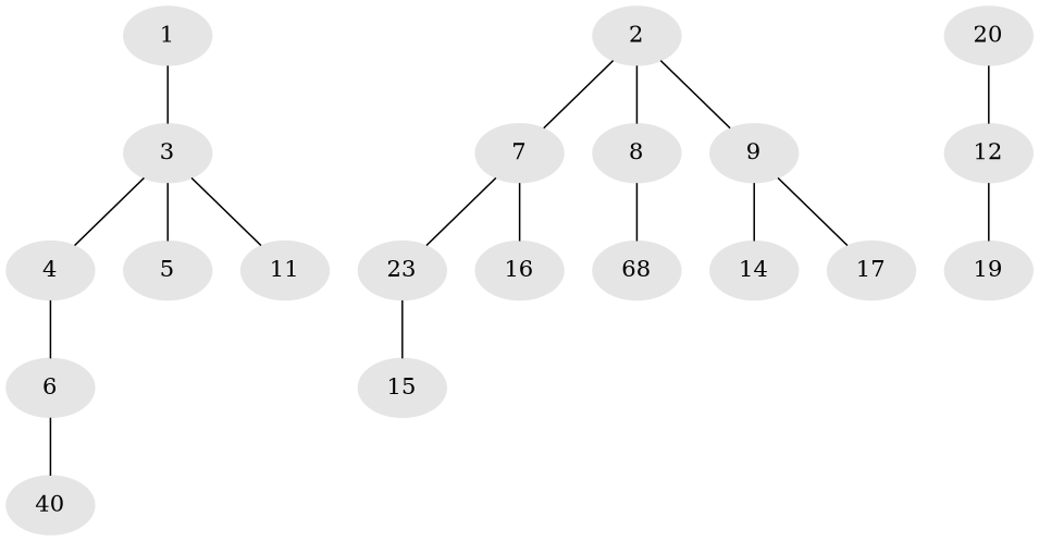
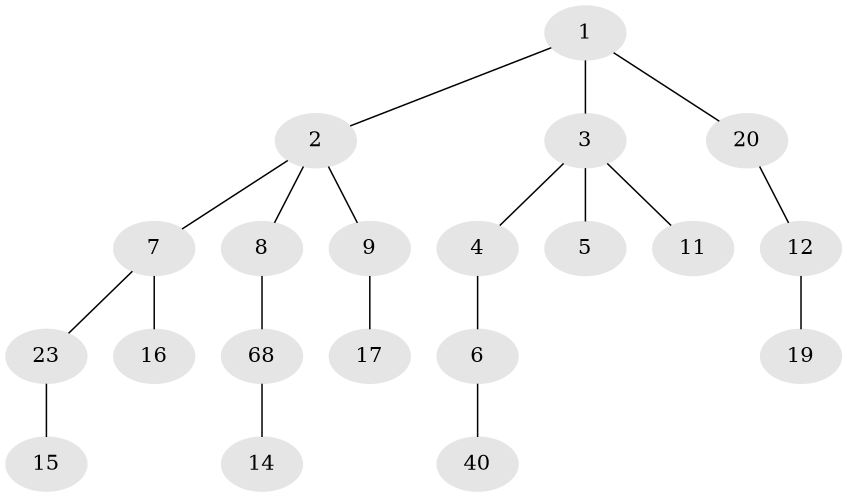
  graph {
    node [color=gray90 style=filled]
    1
    2
    3
    20
    7
    8
    9
    4
    5
    11
    12
    19
    n13 [label=23]
    16
    n15 [label=68]
    14
    17
    6
    n19 [label=40]
    15
+   1 -- 2
    1 -- 3
+   1 -- 20
    2 -- 7
    2 -- 8
    2 -- 9
    3 -- 4
    3 -- 5
    3 -- 11
    20 -- 12
    7 -- n13
    7 -- 16
    8 -- n15
-   9 -- 14
+   n15 -- 14
    9 -- 17
    4 -- 6
    12 -- 19
    n13 -- 15
    6 -- n19
  }
